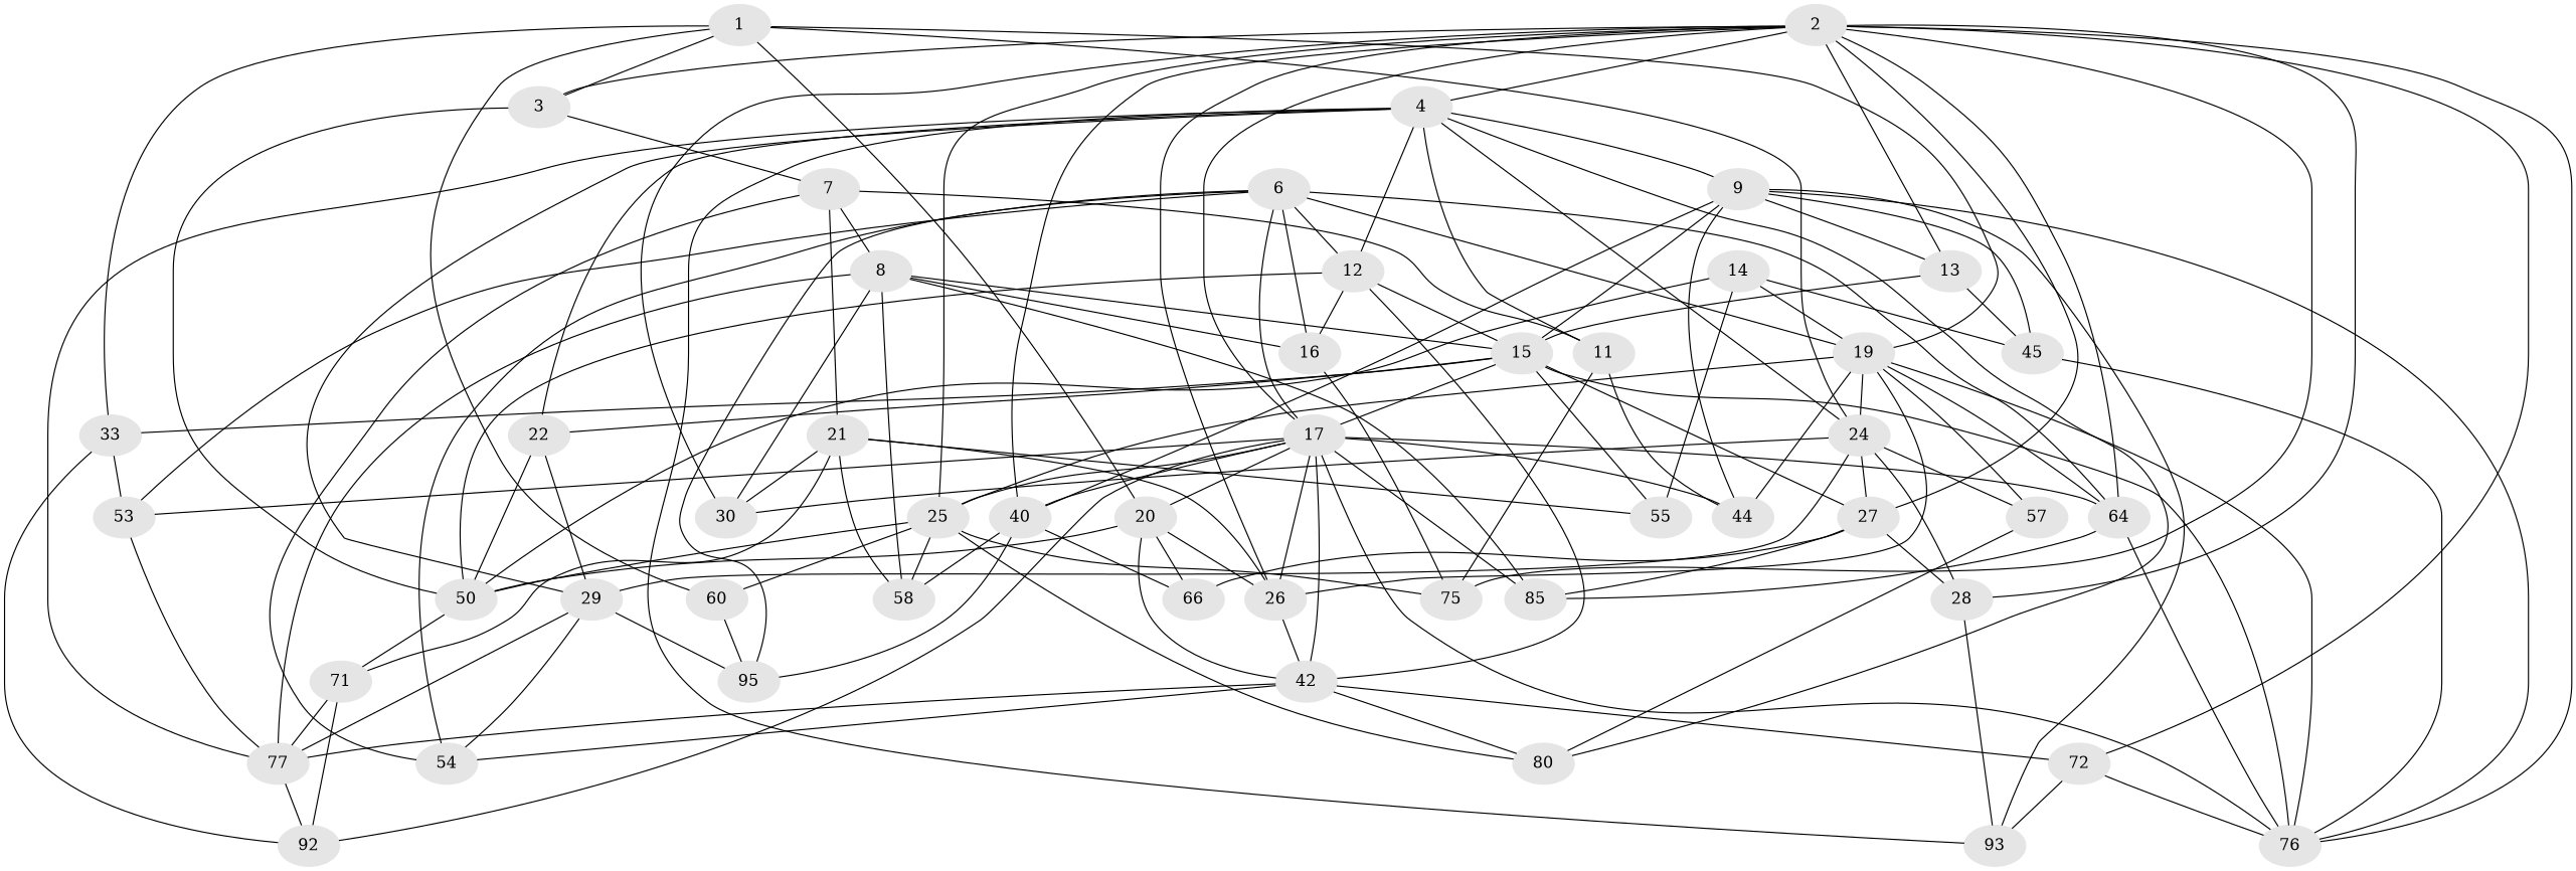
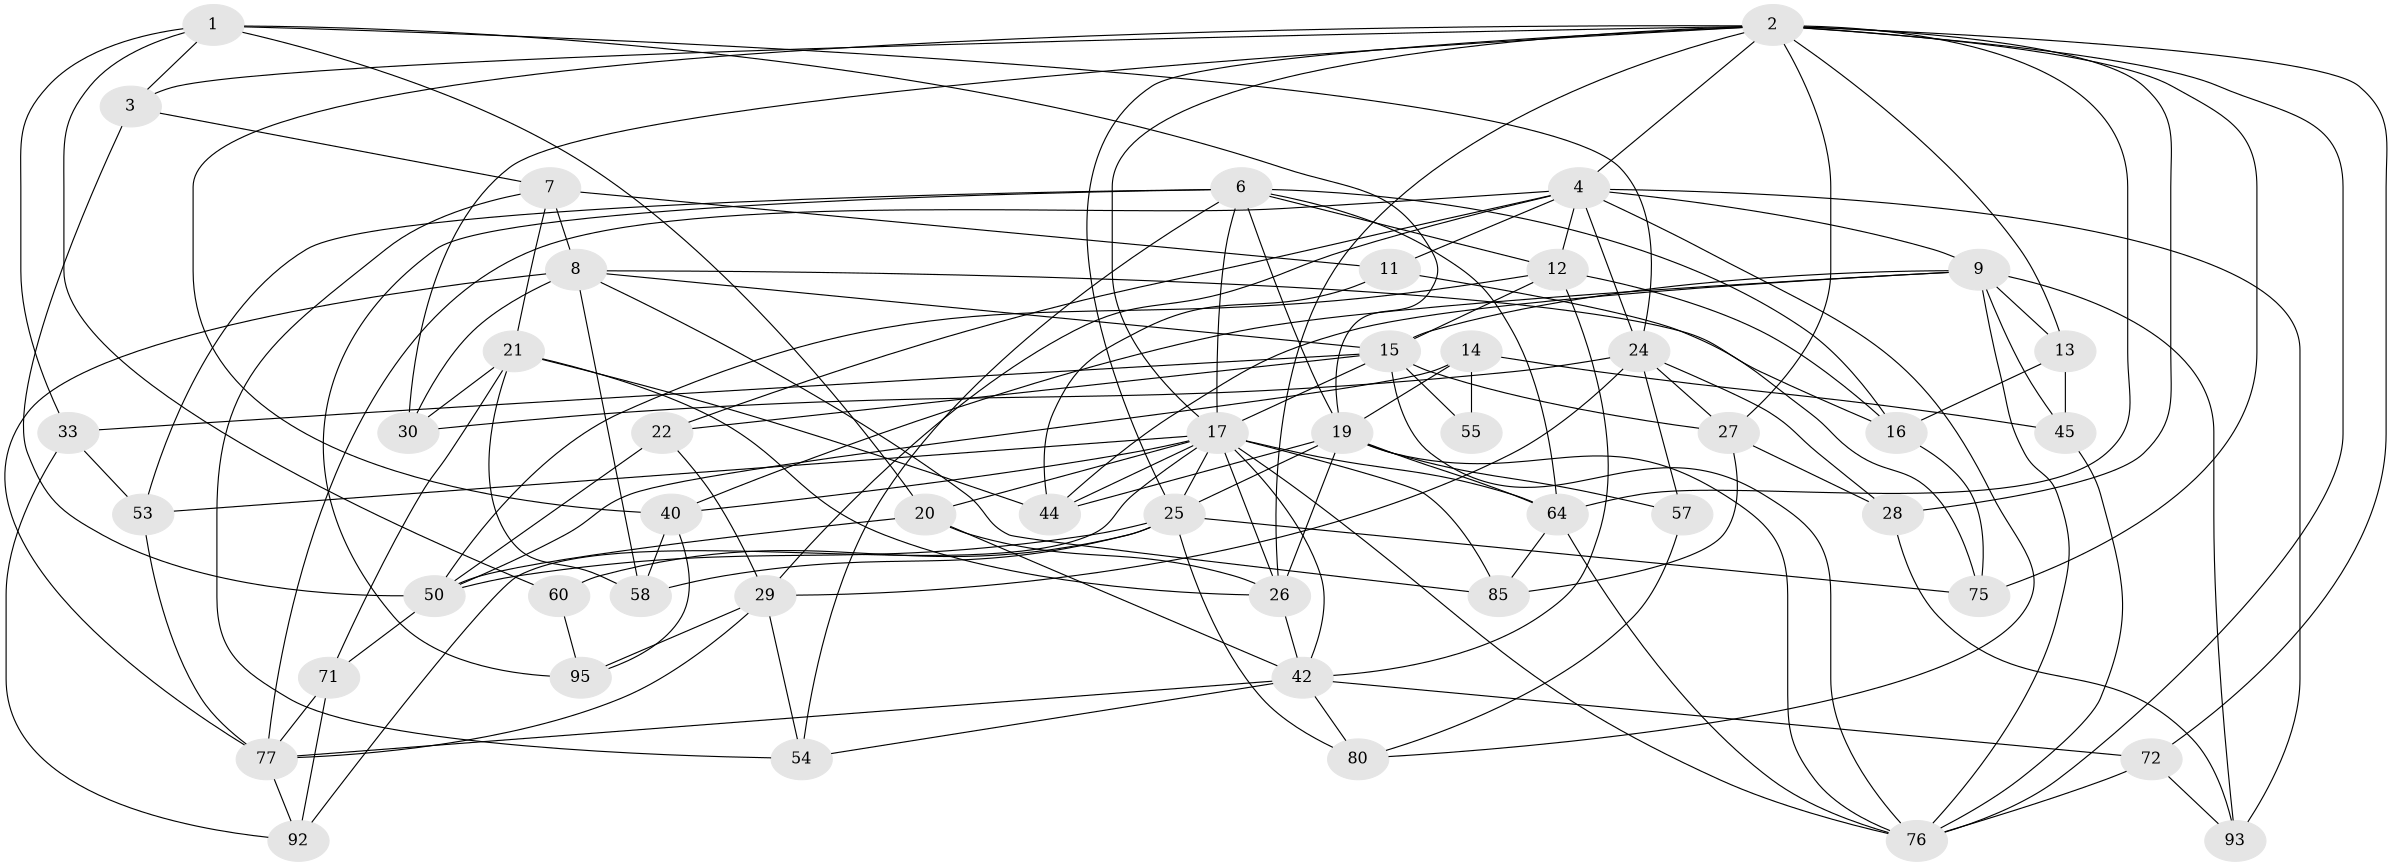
  graph {
    node [color=gray90 style=filled]
    1 [super="+47"]
    3 [super="+49"]
    19 [super="+36+32+51"]
    20 [super="+48"]
    24 [super="+90+31"]
    33
    60
    7 [super="+62"]
    50 [super="+89+61"]
    25 [super="+35"]
    26 [super="+41"]
    64 [super="+67"]
    76 [super="+91"]
    44 [super="+68"]
    57
    42 [super="+94+97"]
-   66
    27 [super="+100"]
    28
    30
    29 [super="+79"]
    53
    92
    95
    2 [super="+74+10+34"]
    4 [super="+73+5"]
    13
    17 [super="+52+65+70"]
    40 [super="+78"]
    72
    75
    9 [super="+59+81"]
    11
    12 [super="+63"]
    22
    77 [super="+87"]
    80
    93
    15 [super="+69"]
    45
    85
    58
    54
    8 [super="+102+82"]
    21 [super="+46"]
    71
    16
    6 [super="+23"]
    55
    14
    1 -- 3
    1 -- 19
    1 -- 20
    1 -- 24
    1 -- 33
    1 -- 60
    3 -- 7
    3 -- 50 [weight=2]
-   19 -- 24
    19 -- 25
    19 -- 26
    19 -- 64
    19 -- 76
    19 -- 44 [weight=3]
    19 -- 57
    20 -- 50
    20 -- 26
    20 -- 42
-   20 -- 66
    24 -- 57
    24 -- 27
    24 -- 28
    24 -- 30
    24 -- 29
    33 -- 53
    33 -- 92
    60 -- 95
    7 -- 11
    7 -- 54
    7 -- 8 [weight=2]
    7 -- 21
    50 -- 71
    25 -- 60
    25 -- 50
    25 -- 75
    25 -- 80
    25 -- 58
    26 -- 42
    64 -- 76
    64 -- 85
    57 -- 80
    42 -- 72
    42 -- 77
    42 -- 80
    42 -- 54
-   27 -- 66
    27 -- 28
    27 -- 85
    28 -- 93
    29 -- 95
    29 -- 77
    29 -- 54
    53 -- 77
    2 -- 3
    2 -- 25
    2 -- 26
    2 -- 64
    2 -- 76
    2 -- 27
    2 -- 28
    2 -- 30
    2 -- 4
    2 -- 13
    2 -- 17
    2 -- 40
    2 -- 72
    2 -- 75
    4 -- 24
    4 -- 29
    4 -- 9
    4 -- 11
    4 -- 12
    4 -- 22
    4 -- 77
    4 -- 80
    4 -- 93
-   13 -- 15
+   13 -- 16
    13 -- 45
    17 -- 20
    17 -- 25
    17 -- 26
    17 -- 64
    17 -- 76
    17 -- 44
    17 -- 42
    17 -- 53
    17 -- 92
    17 -- 40
    17 -- 85
-   40 -- 66
    40 -- 95
    40 -- 58
    72 -- 76
    72 -- 93
    9 -- 76
    9 -- 44
    9 -- 13
    9 -- 40
    9 -- 93
    9 -- 15
    9 -- 45
    11 -- 44
    11 -- 75
    12 -- 50
    12 -- 42
    12 -- 15
    12 -- 16
    22 -- 50
    22 -- 29
    77 -- 92
    15 -- 33
    15 -- 76
    15 -- 27
    15 -- 17
    15 -- 22
    15 -- 55
    45 -- 76
    8 -- 30
    8 -- 77
    8 -- 15
    8 -- 85
    8 -- 58
    8 -- 16
    21 -- 26
    21 -- 30
    21 -- 58
    21 -- 71
-   21 -- 55
+   21 -- 44
    71 -- 92
    71 -- 77
    16 -- 75
    6 -- 19
    6 -- 64
    6 -- 53
    6 -- 95
    6 -- 17
    6 -- 12
    6 -- 54
    6 -- 16
    14 -- 19
    14 -- 50
    14 -- 45
    14 -- 55
  }
